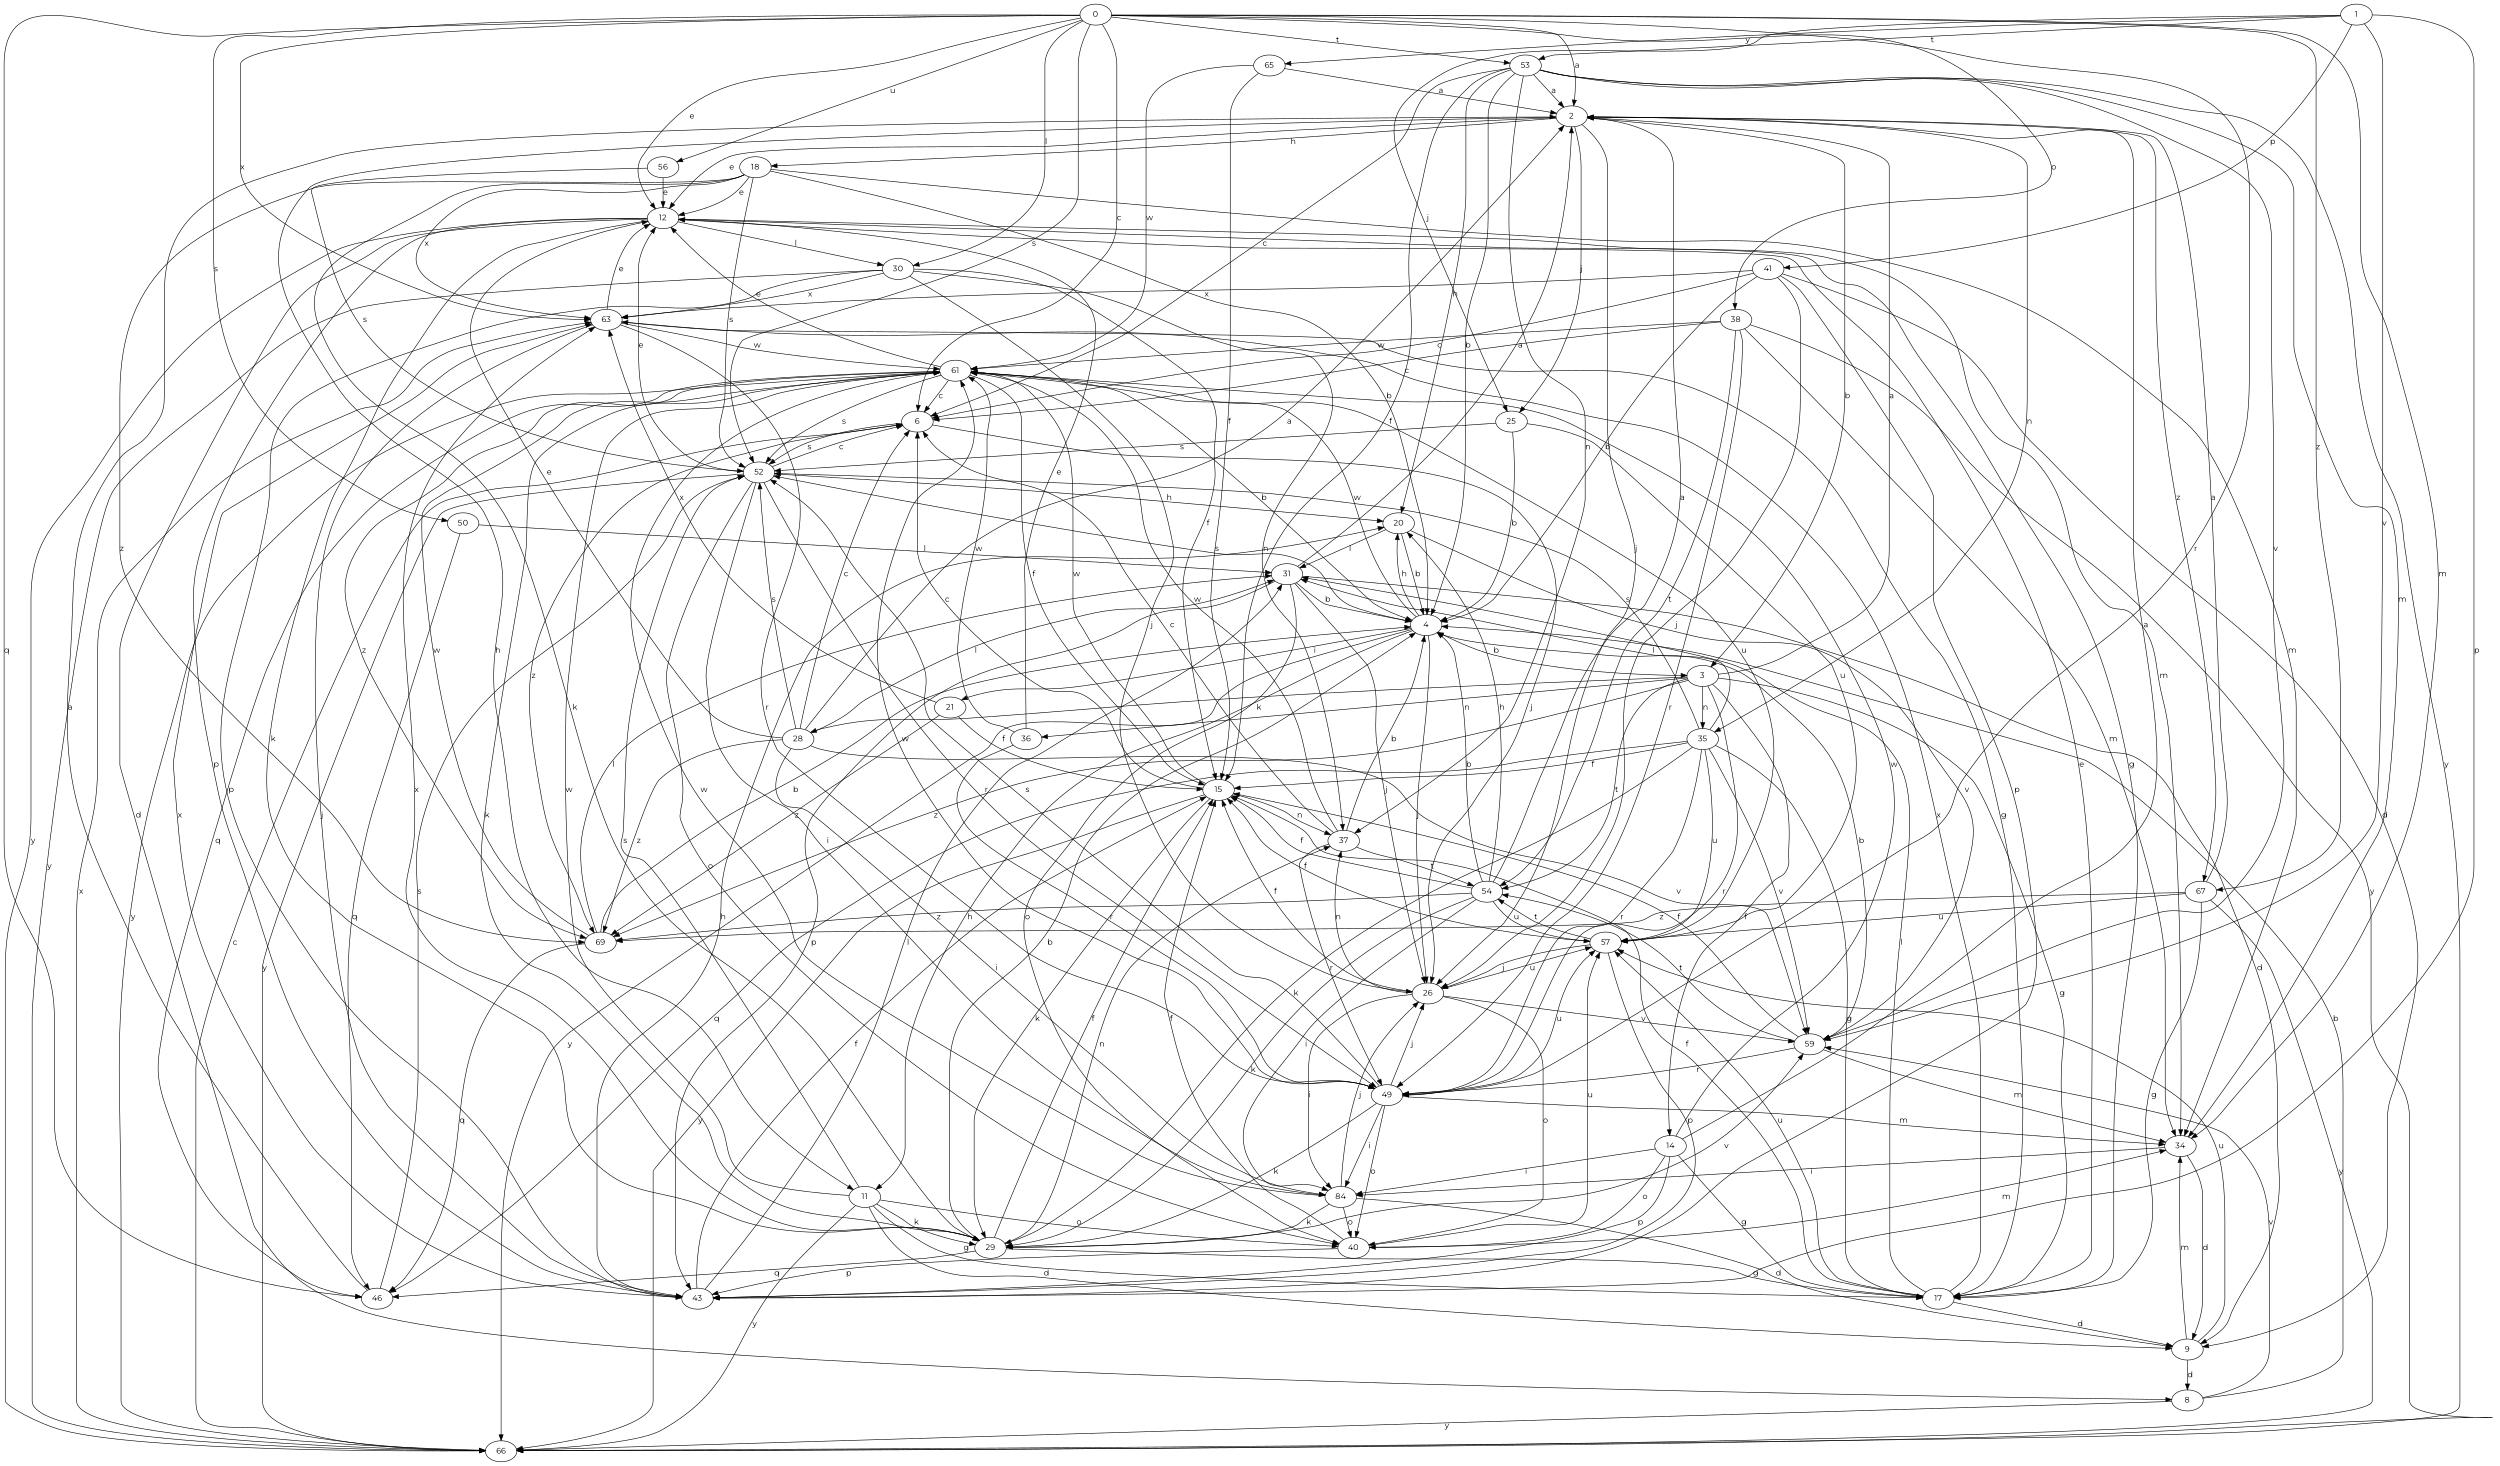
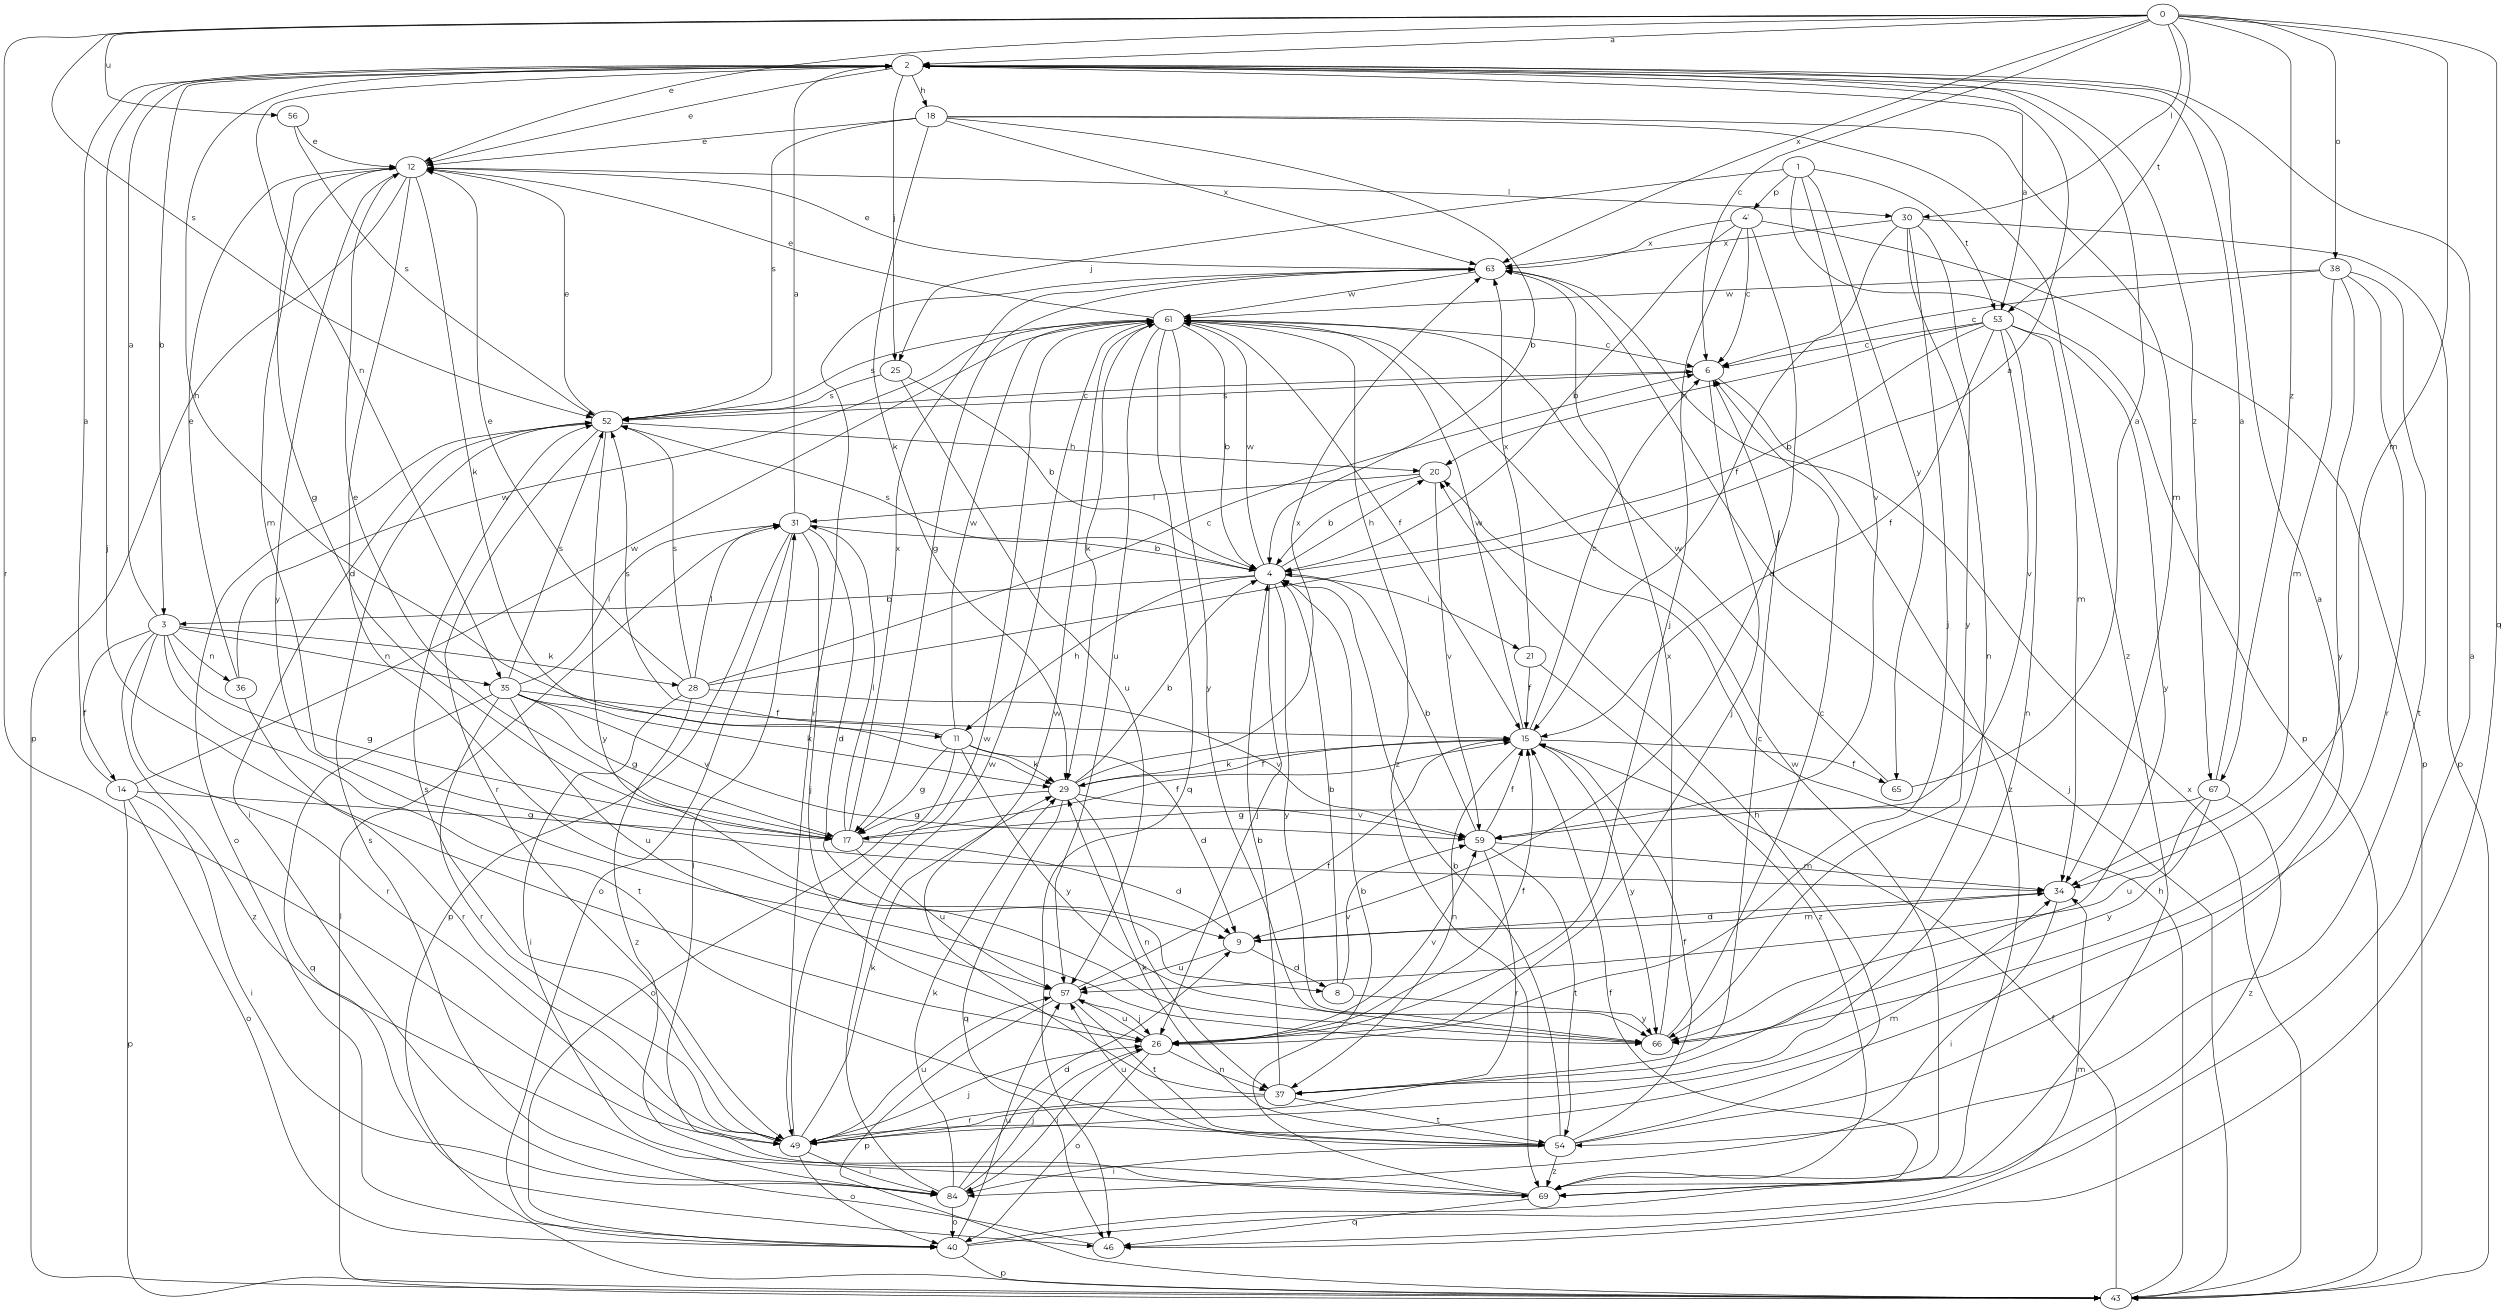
  strict digraph {
    fontname=Montserrat
    node [fontname=Montserrat]
    edge [fontname=Montserrat]
    0
    2
    6
    12
    30
    34
    38
    46
    49
-   50
    52
    53
    56
    63
    67
    25
    3
    18
    n19 [label=11]
    26
    35
    69
    43
    17
    66
    8
    29
    15
    37
    9
    n31 [label=84]
    54
    61
    57
    40
    31
    20
    59
    4
    1
    41
    65
    14
    28
    36
    21
    0 -> 2 [label=a]
    0 -> 6 [label=c]
    0 -> 12 [label=e]
    0 -> 30 [label=l]
    0 -> 34 [label=m]
    0 -> 38 [label=o]
    0 -> 46 [label=q]
    0 -> 49 [label=r]
-   0 -> 50 [label=s]
    0 -> 52 [label=s]
    0 -> 53 [label=t]
    0 -> 56 [label=u]
    0 -> 63 [label=x]
    0 -> 67 [label=z]
    2 -> 12 [label=e]
    2 -> 67 [label=z]
    2 -> 25 [label=j]
    2 -> 3 [label=b]
    2 -> 18 [label=h]
    2 -> n19 [label=h]
    2 -> 26 [label=j]
    2 -> 35 [label=n]
    6 -> 52 [label=s]
    6 -> 26 [label=j]
    6 -> 69 [label=z]
    12 -> 30 [label=l]
    12 -> 34 [label=m]
    12 -> 43 [label=p]
    12 -> 17 [label=g]
    12 -> 66 [label=y]
    12 -> 8 [label=d]
    12 -> 29 [label=k]
    30 -> 63 [label=x]
    30 -> 26 [label=j]
    30 -> 43 [label=p]
    30 -> 66 [label=y]
    30 -> 15 [label=f]
    30 -> 37 [label=n]
    34 -> 9 [label=d]
    34 -> n31 [label=i]
    38 -> 6 [label=c]
    38 -> 34 [label=m]
    38 -> 49 [label=r]
    38 -> 66 [label=y]
    38 -> 54 [label=t]
    38 -> 61 [label=w]
    46 -> 2 [label=a]
    46 -> 52 [label=s]
    49 -> 34 [label=m]
    49 -> 52 [label=s]
    49 -> 26 [label=j]
    49 -> 29 [label=k]
    49 -> n31 [label=i]
    49 -> 61 [label=w]
    49 -> 57 [label=u]
    49 -> 40 [label=o]
-   50 -> 46 [label=q]
-   50 -> 31 [label=l]
    52 -> 6 [label=c]
    52 -> 12 [label=e]
    52 -> 49 [label=r]
    52 -> 66 [label=y]
    52 -> n31 [label=i]
    52 -> 40 [label=o]
    52 -> 20 [label=h]
-   53 -> 2 [label=a]
+   2 -> 53 [label=a]
    53 -> 6 [label=c]
    53 -> 34 [label=m]
    53 -> 66 [label=y]
    53 -> 15 [label=f]
    53 -> 37 [label=n]
    53 -> 20 [label=h]
    53 -> 59 [label=v]
    53 -> 4 [label=b]
    56 -> 12 [label=e]
    56 -> 52 [label=s]
    63 -> 12 [label=e]
    63 -> 49 [label=r]
    63 -> 43 [label=j]
    63 -> 17 [label=g]
    63 -> 61 [label=w]
    67 -> 2 [label=a]
    67 -> 69 [label=z]
    67 -> 17 [label=g]
    67 -> 66 [label=y]
    67 -> 57 [label=u]
    25 -> 52 [label=s]
    25 -> 57 [label=u]
    25 -> 4 [label=b]
    3 -> 2 [label=a]
    3 -> 49 [label=r]
    3 -> 35 [label=n]
    3 -> 69 [label=z]
    3 -> 17 [label=g]
    3 -> 54 [label=t]
    3 -> 14 [label=f]
    3 -> 28 [label=k]
    3 -> 36 [label=n]
    18 -> 12 [label=e]
    18 -> 34 [label=m]
    18 -> 52 [label=s]
    18 -> 63 [label=x]
    18 -> 69 [label=z]
    18 -> 29 [label=k]
    18 -> 4 [label=b]
    n19 -> 52 [label=s]
    n19 -> 17 [label=g]
    n19 -> 66 [label=y]
    n19 -> 29 [label=k]
    n19 -> 9 [label=d]
    n19 -> 61 [label=w]
    n19 -> 40 [label=o]
    26 -> 15 [label=f]
    26 -> 37 [label=n]
    26 -> n31 [label=i]
    26 -> 57 [label=u]
    26 -> 40 [label=o]
    26 -> 59 [label=v]
    35 -> 46 [label=q]
    35 -> 49 [label=r]
    35 -> 52 [label=s]
    35 -> 17 [label=g]
    35 -> 29 [label=k]
    35 -> 15 [label=f]
    35 -> 57 [label=u]
    35 -> 31 [label=l]
    35 -> 59 [label=v]
    69 -> 46 [label=q]
    69 -> 61 [label=w]
    69 -> 31 [label=l]
    69 -> 4 [label=b]
    43 -> 63 [label=x]
    43 -> 15 [label=f]
    43 -> 31 [label=l]
    43 -> 20 [label=h]
    17 -> 12 [label=e]
    17 -> 63 [label=x]
    17 -> 15 [label=f]
    17 -> 9 [label=d]
    17 -> 57 [label=u]
    17 -> 31 [label=l]
    66 -> 6 [label=c]
    66 -> 63 [label=x]
    8 -> 66 [label=y]
    8 -> 59 [label=v]
    8 -> 4 [label=b]
    29 -> 46 [label=q]
    29 -> 63 [label=x]
    29 -> 17 [label=g]
    29 -> 15 [label=f]
    29 -> 37 [label=n]
    29 -> 59 [label=v]
    29 -> 4 [label=b]
    15 -> 6 [label=c]
    15 -> 66 [label=y]
    15 -> 29 [label=k]
    15 -> 37 [label=n]
    15 -> 61 [label=w]
    37 -> 6 [label=c]
    37 -> 49 [label=r]
    37 -> 54 [label=t]
    37 -> 61 [label=w]
    37 -> 4 [label=b]
    9 -> 34 [label=m]
    9 -> 8 [label=d]
    9 -> 57 [label=u]
    n31 -> 26 [label=j]
    n31 -> 29 [label=k]
    n31 -> 9 [label=d]
    n31 -> 61 [label=w]
    n31 -> 40 [label=o]
    54 -> 2 [label=a]
    54 -> 69 [label=z]
    54 -> 29 [label=k]
    54 -> 15 [label=f]
    54 -> n31 [label=i]
    54 -> 57 [label=u]
    54 -> 20 [label=h]
    54 -> 4 [label=b]
    61 -> 6 [label=c]
    61 -> 12 [label=e]
    61 -> 46 [label=q]
    61 -> 52 [label=s]
    61 -> 69 [label=z]
    61 -> 66 [label=y]
    61 -> 29 [label=k]
    61 -> 15 [label=f]
    61 -> 57 [label=u]
    61 -> 4 [label=b]
    57 -> 26 [label=j]
    57 -> 43 [label=p]
    57 -> 15 [label=f]
    57 -> 54 [label=t]
    40 -> 34 [label=m]
    40 -> 43 [label=p]
    40 -> 15 [label=f]
    40 -> 57 [label=u]
    31 -> 2 [label=a]
    31 -> 26 [label=j]
    31 -> 43 [label=p]
    31 -> 9 [label=d]
    31 -> 40 [label=o]
    31 -> 4 [label=b]
    20 -> 31 [label=l]
    20 -> 59 [label=v]
    20 -> 4 [label=b]
    59 -> 34 [label=m]
    59 -> 49 [label=r]
    59 -> 15 [label=f]
    59 -> 54 [label=t]
    59 -> 4 [label=b]
    4 -> 52 [label=s]
    4 -> 3 [label=b]
    4 -> n19 [label=h]
    4 -> 26 [label=j]
    4 -> 66 [label=y]
    4 -> 61 [label=w]
    4 -> 20 [label=h]
    4 -> 21 [label=i]
    1 -> 53 [label=t]
    1 -> 25 [label=j]
    1 -> 43 [label=p]
    1 -> 59 [label=v]
    1 -> 41 [label=p]
    1 -> 65 [label=y]
    41 -> 6 [label=c]
    41 -> 63 [label=x]
    41 -> 26 [label=j]
    41 -> 43 [label=p]
    41 -> 9 [label=d]
    41 -> 4 [label=b]
    65 -> 2 [label=a]
-   65 -> 15 [label=f]
+   15 -> 65 [label=f]
    65 -> 61 [label=w]
    14 -> 2 [label=a]
    14 -> 43 [label=p]
    14 -> 17 [label=g]
    14 -> n31 [label=i]
    14 -> 61 [label=w]
    14 -> 40 [label=o]
    28 -> 2 [label=a]
    28 -> 6 [label=c]
    28 -> 12 [label=e]
    28 -> 52 [label=s]
    28 -> 69 [label=z]
    28 -> n31 [label=i]
    28 -> 31 [label=l]
    28 -> 59 [label=v]
    36 -> 12 [label=e]
    36 -> 49 [label=r]
    36 -> 61 [label=w]
    21 -> 63 [label=x]
    21 -> 69 [label=z]
    21 -> 15 [label=f]
  }
